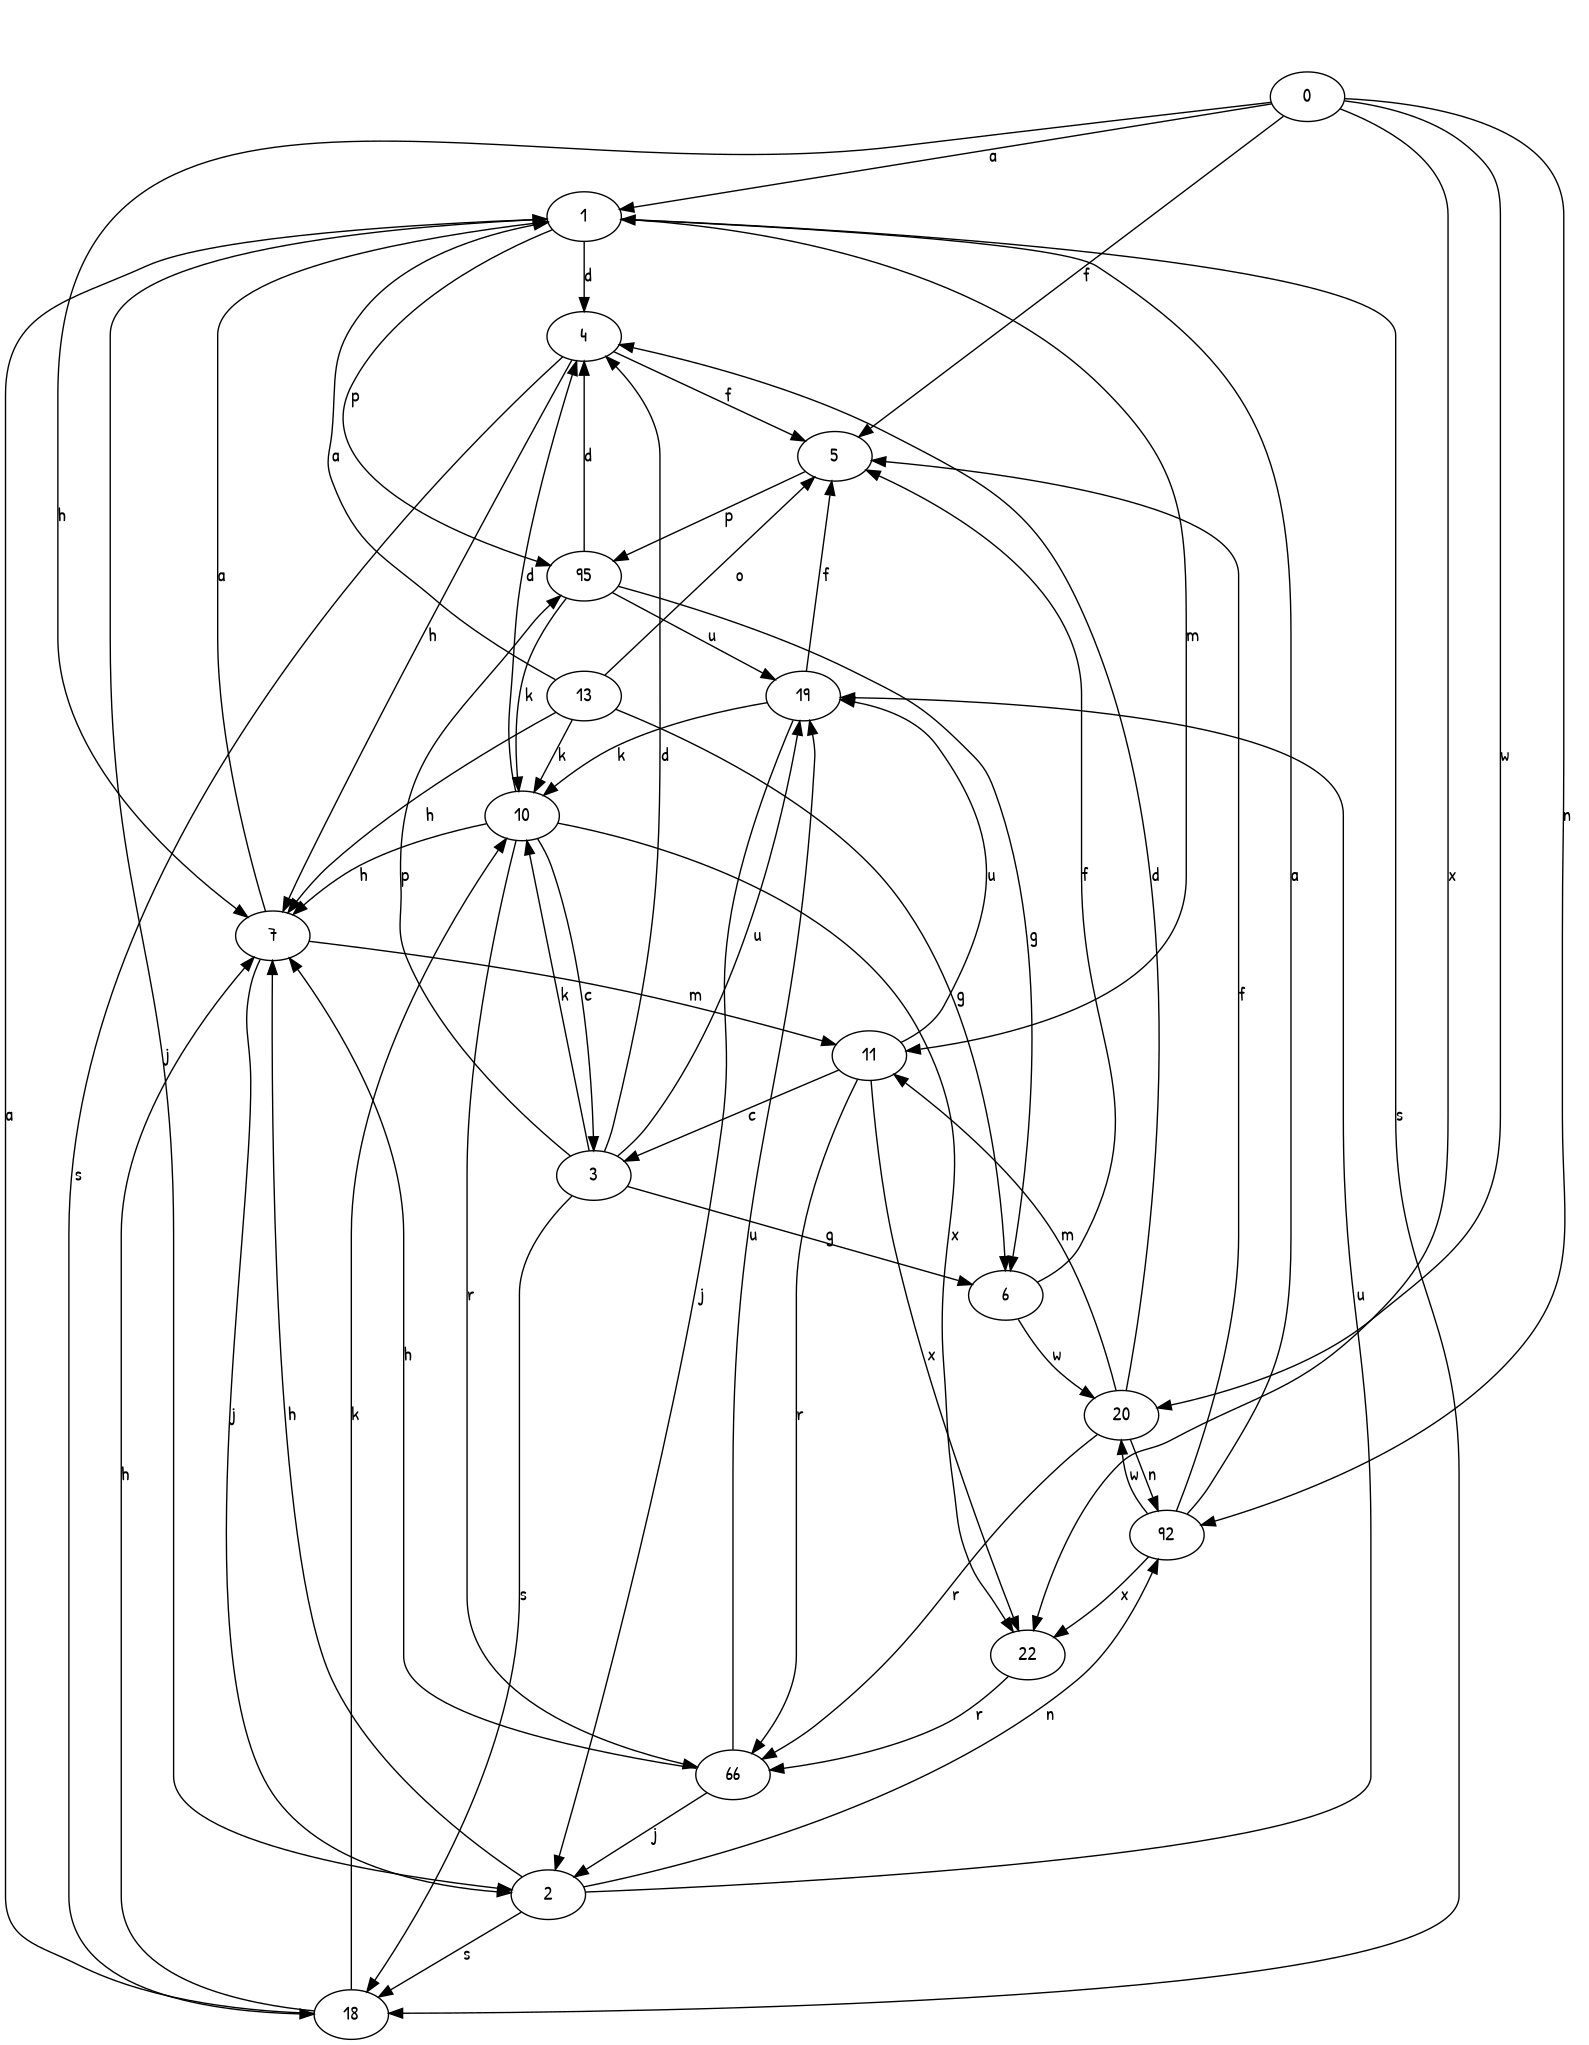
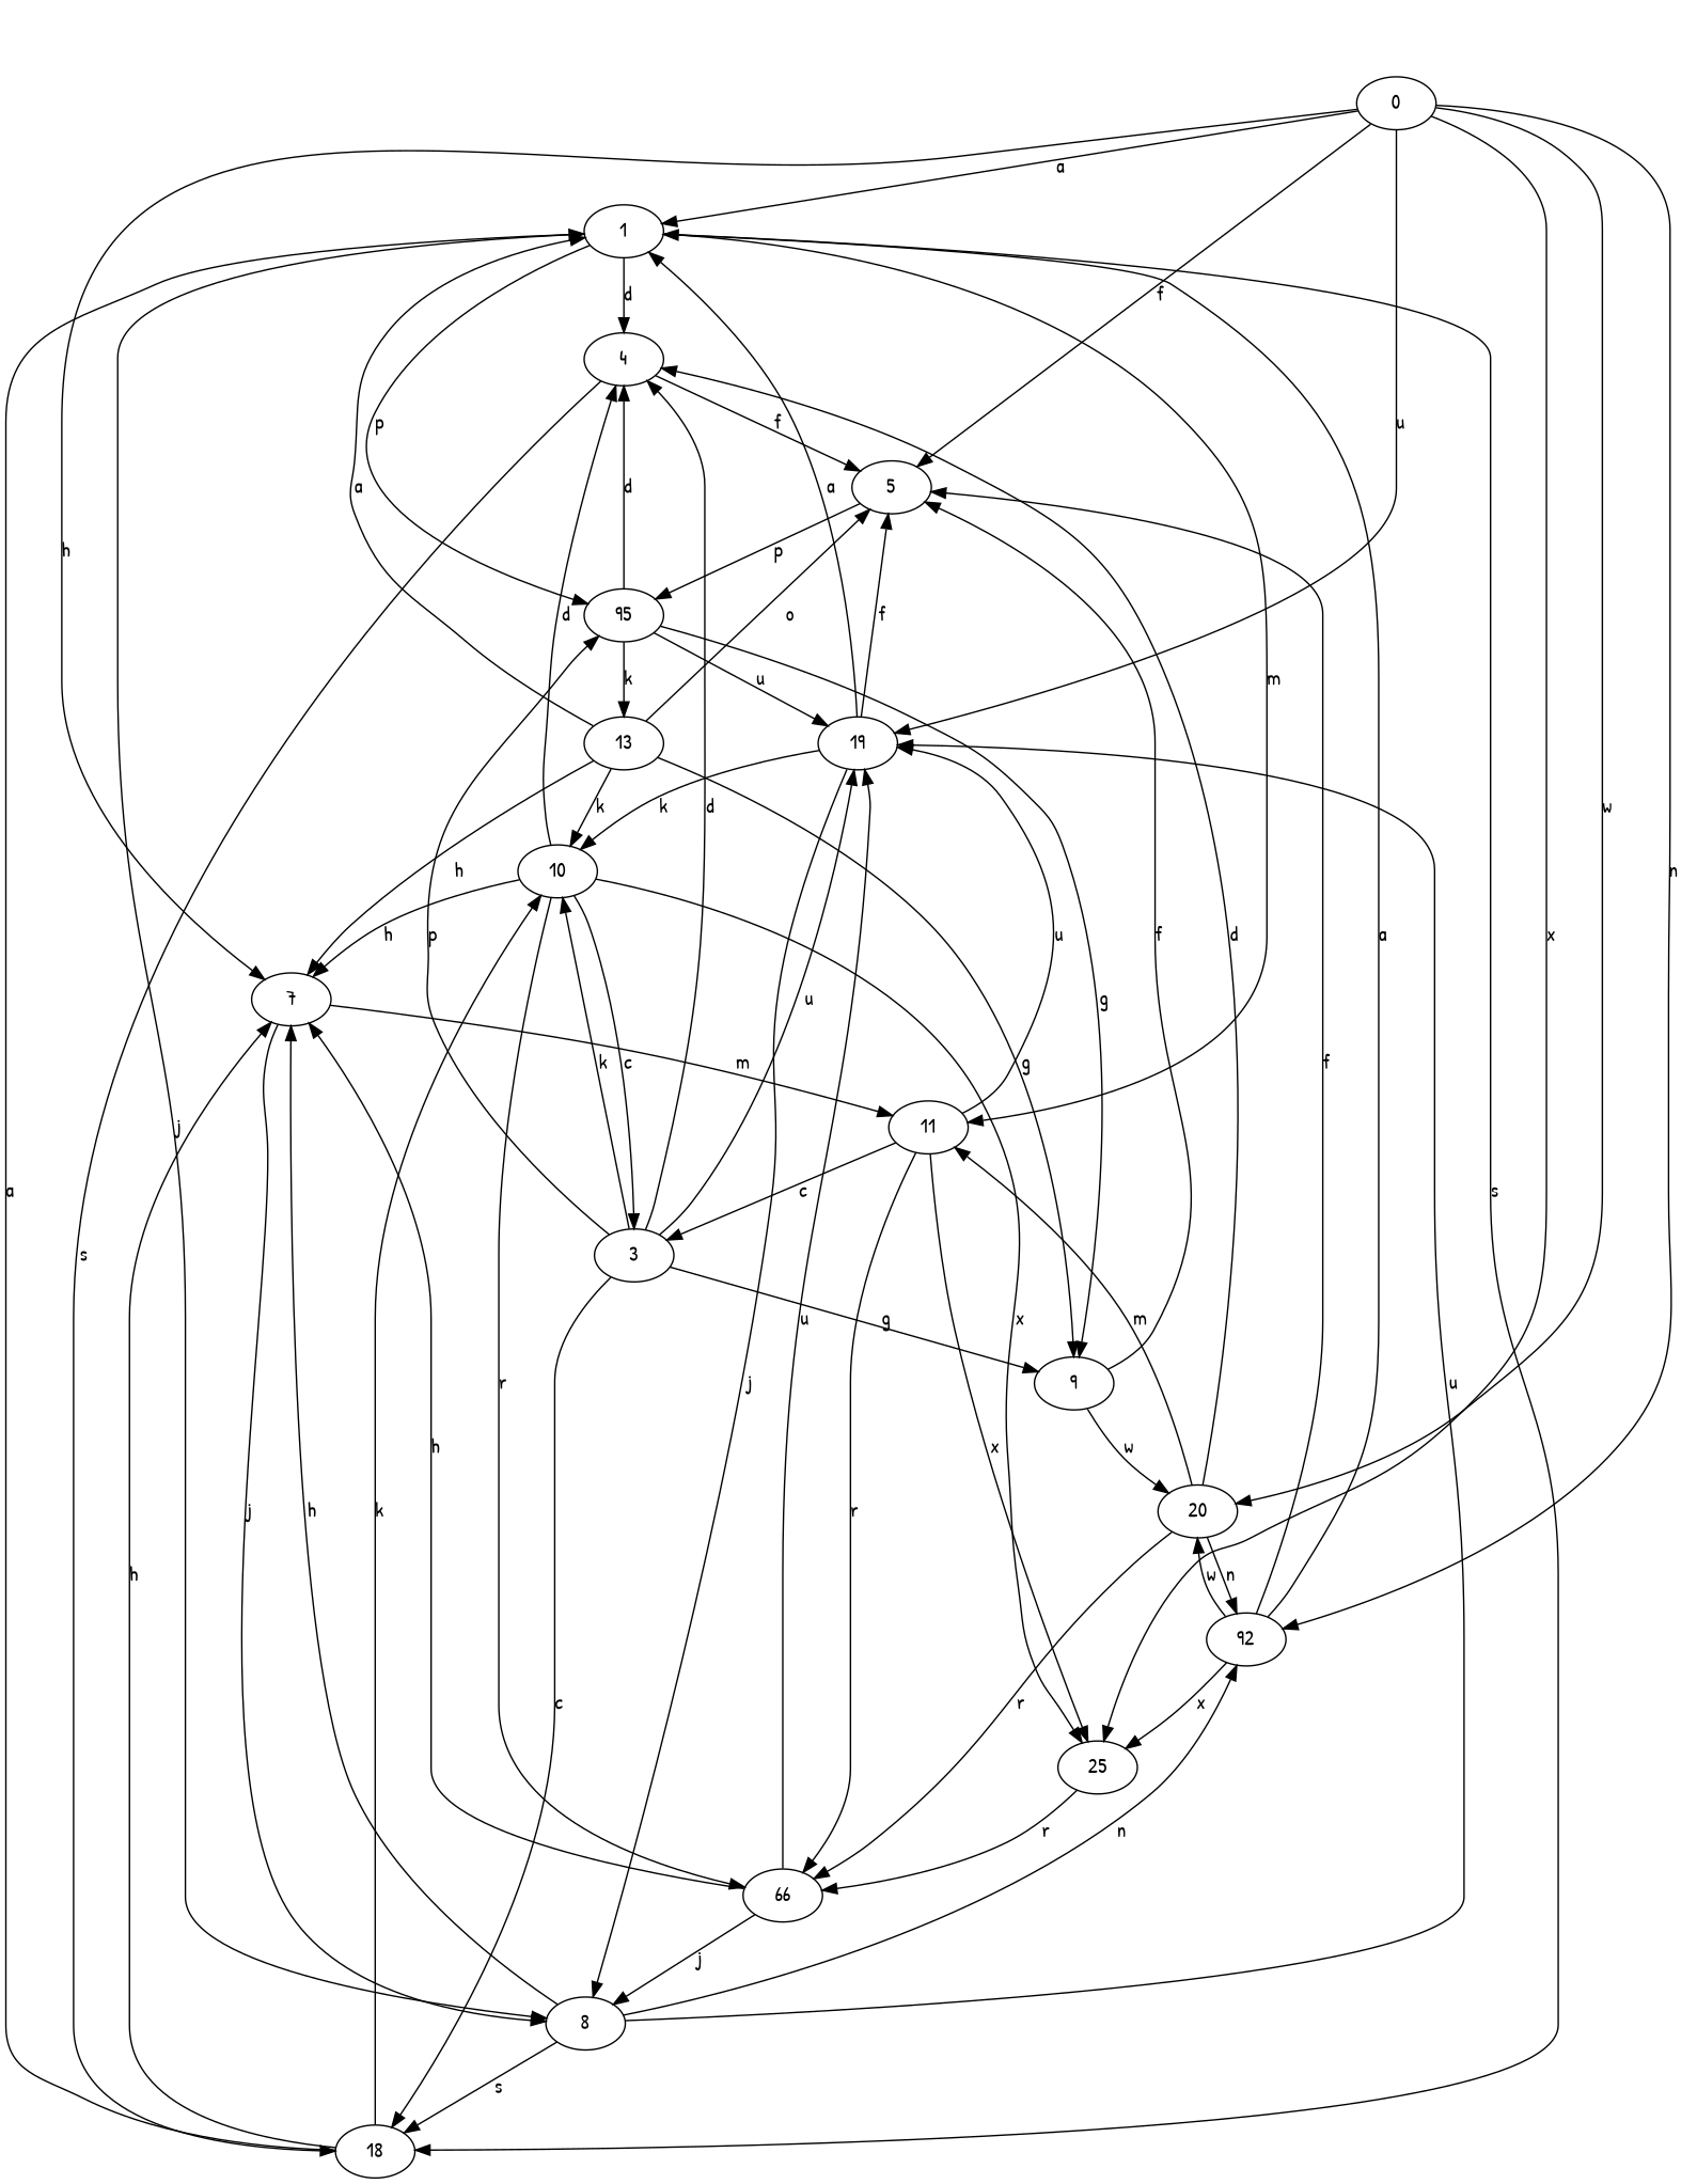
  strict digraph {
    fontname="Patrick Hand"
    node [fontname="Patrick Hand"]
    edge [fontname="Patrick Hand"]
    0
    1
    5
    7
    n5 [label=92]
    19
    20
-   22
+   22 [label=25]
    4
-   8 [label=2]
+   8
    11
    n12 [label=95]
    18
    10
    n15 [label=66]
    3
-   6
+   6 [label=9]
    13
    0 -> 1 [label=a]
    0 -> 5 [label=f]
    0 -> 7 [label=h]
    0 -> n5 [label=n]
+   0 -> 19 [label=u]
    0 -> 20 [label=w]
    0 -> 22 [label=x]
    1 -> 4 [label=d]
    1 -> 8 [label=j]
    1 -> 11 [label=m]
    1 -> n12 [label=p]
    1 -> 18 [label=s]
    5 -> n12 [label=p]
-   7 -> 1 [label=a]
+   19 -> 1 [label=a]
    7 -> 8 [label=j]
    7 -> 11 [label=m]
    n5 -> 1 [label=a]
    n5 -> 5 [label=f]
    n5 -> 20 [label=w]
    n5 -> 22 [label=x]
    19 -> 5 [label=f]
    19 -> 8 [label=j]
    19 -> 10 [label=k]
    20 -> n5 [label=n]
    20 -> 4 [label=d]
    20 -> 11 [label=m]
    20 -> n15 [label=r]
    22 -> n15 [label=r]
    4 -> 5 [label=f]
-   4 -> 7 [label=h]
    4 -> 18 [label=s]
    8 -> 7 [label=h]
    8 -> n5 [label=n]
    8 -> 19 [label=u]
    8 -> 18 [label=s]
    11 -> 19 [label=u]
    11 -> 22 [label=x]
    11 -> n15 [label=r]
    11 -> 3 [label=c]
    n12 -> 19 [label=u]
    n12 -> 4 [label=d]
-   n12 -> 10 [label=k]
+   n12 -> 13 [label=k]
    n12 -> 6 [label=g]
    18 -> 1 [label=a]
    18 -> 7 [label=h]
    18 -> 10 [label=k]
    10 -> 7 [label=h]
    10 -> 22 [label=x]
    10 -> 4 [label=d]
    10 -> n15 [label=r]
    10 -> 3 [label=c]
    n15 -> 7 [label=h]
    n15 -> 19 [label=u]
    n15 -> 8 [label=j]
    3 -> 19 [label=u]
    3 -> 4 [label=d]
    3 -> n12 [label=p]
-   3 -> 18 [label=s]
+   3 -> 18 [label=c]
    3 -> 10 [label=k]
    3 -> 6 [label=g]
    6 -> 5 [label=f]
    6 -> 20 [label=w]
    13 -> 1 [label=a]
    13 -> 5 [label=o]
    13 -> 7 [label=h]
    13 -> 10 [label=k]
    13 -> 6 [label=g]
  }
